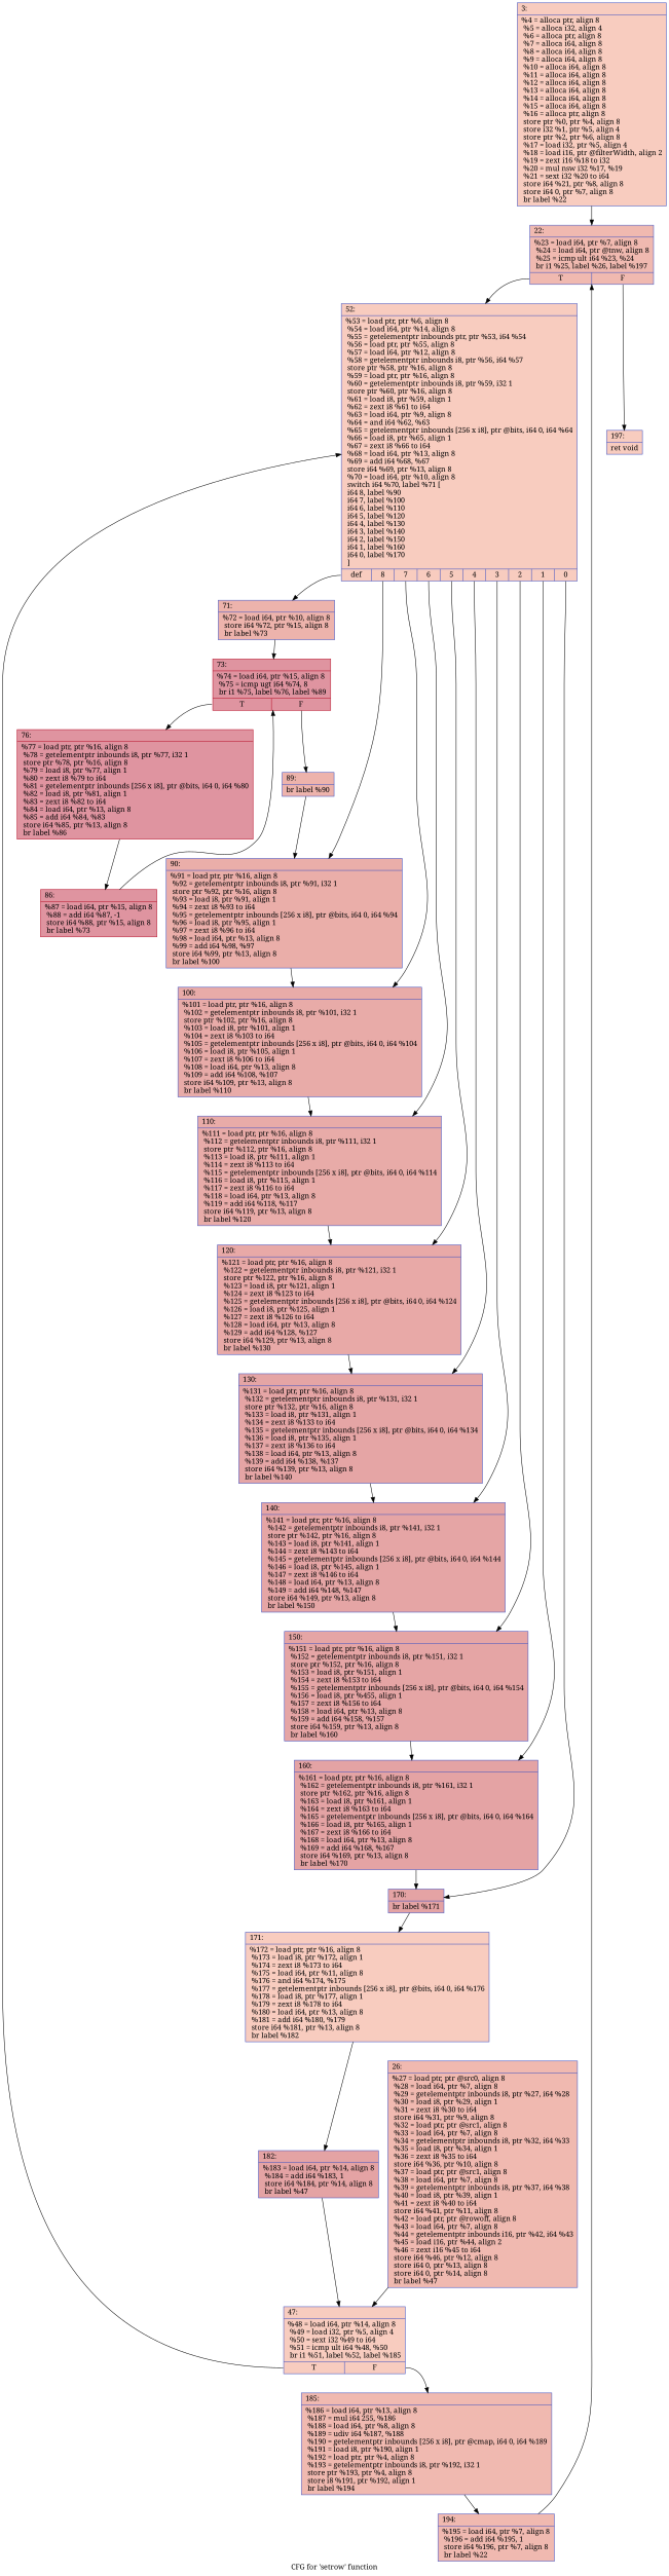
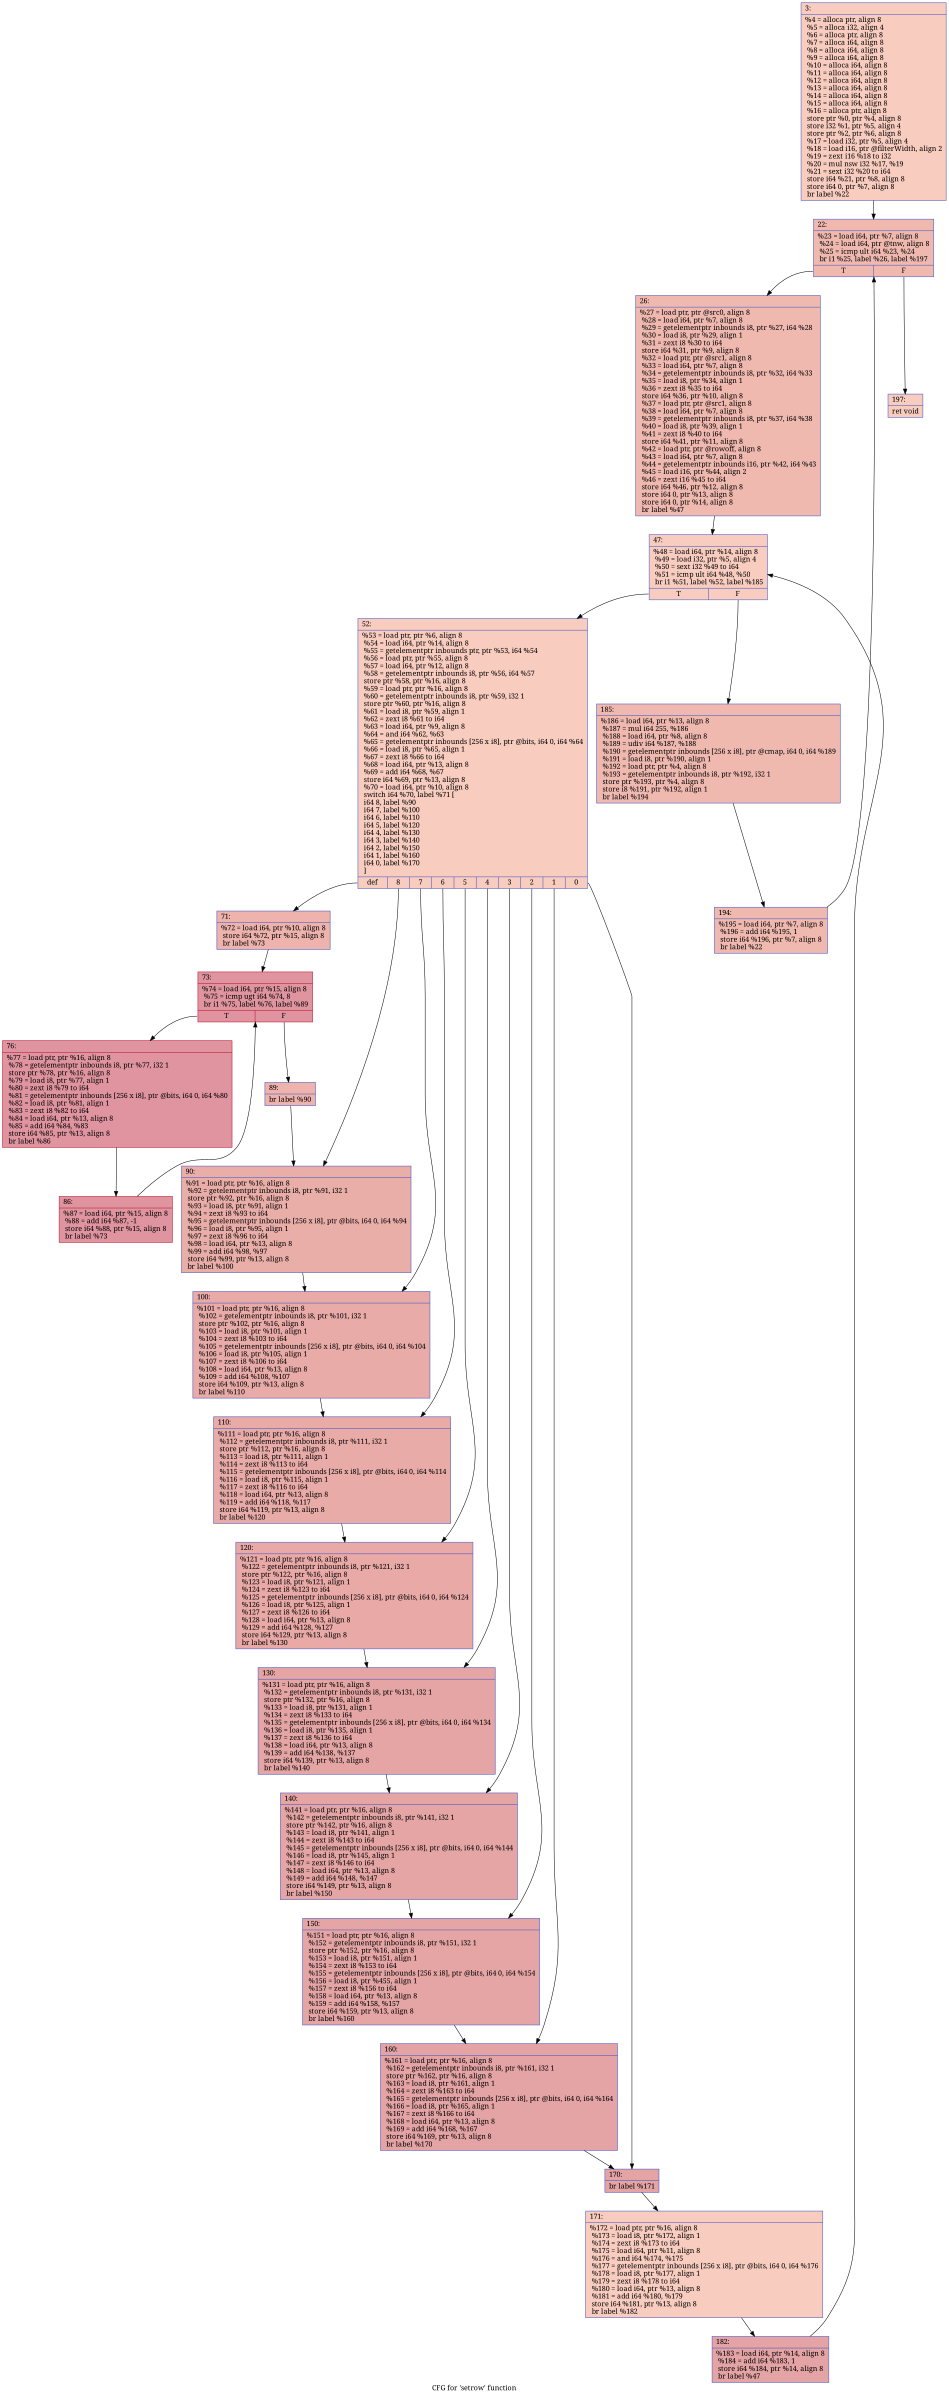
  digraph {
    fontname="Noto Serif"
    label="CFG for 'setrow' function"
    node [color="#3d50c3ff" fillcolor="#f08b6e70" fontname="Noto Serif" shape=record style=filled]
    edge [fontname="Noto Serif"]
    n1 [label="{3:\l|  %4 = alloca ptr, align 8\l  %5 = alloca i32, align 4\l  %6 = alloca ptr, align 8\l  %7 = alloca i64, align 8\l  %8 = alloca i64, align 8\l  %9 = alloca i64, align 8\l  %10 = alloca i64, align 8\l  %11 = alloca i64, align 8\l  %12 = alloca i64, align 8\l  %13 = alloca i64, align 8\l  %14 = alloca i64, align 8\l  %15 = alloca i64, align 8\l  %16 = alloca ptr, align 8\l  store ptr %0, ptr %4, align 8\l  store i32 %1, ptr %5, align 4\l  store ptr %2, ptr %6, align 8\l  %17 = load i32, ptr %5, align 4\l  %18 = load i16, ptr @filterWidth, align 2\l  %19 = zext i16 %18 to i32\l  %20 = mul nsw i32 %17, %19\l  %21 = sext i32 %20 to i64\l  store i64 %21, ptr %8, align 8\l  store i64 0, ptr %7, align 8\l  br label %22\l}"]
    n2 [fillcolor="#de614d70" label="{22:\l|  %23 = load i64, ptr %7, align 8\l  %24 = load i64, ptr @tnw, align 8\l  %25 = icmp ult i64 %23, %24\l  br i1 %25, label %26, label %197\l|{<s0>T|<s1>F}}"]
    n3 [fillcolor="#de614d70" label="{26:\l|  %27 = load ptr, ptr @src0, align 8\l  %28 = load i64, ptr %7, align 8\l  %29 = getelementptr inbounds i8, ptr %27, i64 %28\l  %30 = load i8, ptr %29, align 1\l  %31 = zext i8 %30 to i64\l  store i64 %31, ptr %9, align 8\l  %32 = load ptr, ptr @src1, align 8\l  %33 = load i64, ptr %7, align 8\l  %34 = getelementptr inbounds i8, ptr %32, i64 %33\l  %35 = load i8, ptr %34, align 1\l  %36 = zext i8 %35 to i64\l  store i64 %36, ptr %10, align 8\l  %37 = load ptr, ptr @src1, align 8\l  %38 = load i64, ptr %7, align 8\l  %39 = getelementptr inbounds i8, ptr %37, i64 %38\l  %40 = load i8, ptr %39, align 1\l  %41 = zext i8 %40 to i64\l  store i64 %41, ptr %11, align 8\l  %42 = load ptr, ptr @rowoff, align 8\l  %43 = load i64, ptr %7, align 8\l  %44 = getelementptr inbounds i16, ptr %42, i64 %43\l  %45 = load i16, ptr %44, align 2\l  %46 = zext i16 %45 to i64\l  store i64 %46, ptr %12, align 8\l  store i64 0, ptr %13, align 8\l  store i64 0, ptr %14, align 8\l  br label %47\l}"]
    n4 [label="{197:\l|  ret void\l}"]
    n5 [label="{47:\l|  %48 = load i64, ptr %14, align 8\l  %49 = load i32, ptr %5, align 4\l  %50 = sext i32 %49 to i64\l  %51 = icmp ult i64 %48, %50\l  br i1 %51, label %52, label %185\l|{<s0>T|<s1>F}}"]
    n6 [label="{52:\l|  %53 = load ptr, ptr %6, align 8\l  %54 = load i64, ptr %14, align 8\l  %55 = getelementptr inbounds ptr, ptr %53, i64 %54\l  %56 = load ptr, ptr %55, align 8\l  %57 = load i64, ptr %12, align 8\l  %58 = getelementptr inbounds i8, ptr %56, i64 %57\l  store ptr %58, ptr %16, align 8\l  %59 = load ptr, ptr %16, align 8\l  %60 = getelementptr inbounds i8, ptr %59, i32 1\l  store ptr %60, ptr %16, align 8\l  %61 = load i8, ptr %59, align 1\l  %62 = zext i8 %61 to i64\l  %63 = load i64, ptr %9, align 8\l  %64 = and i64 %62, %63\l  %65 = getelementptr inbounds [256 x i8], ptr @bits, i64 0, i64 %64\l  %66 = load i8, ptr %65, align 1\l  %67 = zext i8 %66 to i64\l  %68 = load i64, ptr %13, align 8\l  %69 = add i64 %68, %67\l  store i64 %69, ptr %13, align 8\l  %70 = load i64, ptr %10, align 8\l  switch i64 %70, label %71 [\l    i64 8, label %90\l    i64 7, label %100\l    i64 6, label %110\l    i64 5, label %120\l    i64 4, label %130\l    i64 3, label %140\l    i64 2, label %150\l    i64 1, label %160\l    i64 0, label %170\l  ]\l|{<s0>def|<s1>8|<s2>7|<s3>6|<s4>5|<s5>4|<s6>3|<s7>2|<s8>1|<s9>0}}"]
    n7 [fillcolor="#de614d70" label="{185:\l|  %186 = load i64, ptr %13, align 8\l  %187 = mul i64 255, %186\l  %188 = load i64, ptr %8, align 8\l  %189 = udiv i64 %187, %188\l  %190 = getelementptr inbounds [256 x i8], ptr @cmap, i64 0, i64 %189\l  %191 = load i8, ptr %190, align 1\l  %192 = load ptr, ptr %4, align 8\l  %193 = getelementptr inbounds i8, ptr %192, i32 1\l  store ptr %193, ptr %4, align 8\l  store i8 %191, ptr %192, align 1\l  br label %194\l}"]
    n8 [fillcolor="#d6524470" label="{71:\l|  %72 = load i64, ptr %10, align 8\l  store i64 %72, ptr %15, align 8\l  br label %73\l}"]
    n9 [fillcolor="#d0473d70" label="{90:\l|  %91 = load ptr, ptr %16, align 8\l  %92 = getelementptr inbounds i8, ptr %91, i32 1\l  store ptr %92, ptr %16, align 8\l  %93 = load i8, ptr %91, align 1\l  %94 = zext i8 %93 to i64\l  %95 = getelementptr inbounds [256 x i8], ptr @bits, i64 0, i64 %94\l  %96 = load i8, ptr %95, align 1\l  %97 = zext i8 %96 to i64\l  %98 = load i64, ptr %13, align 8\l  %99 = add i64 %98, %97\l  store i64 %99, ptr %13, align 8\l  br label %100\l}"]
    n10 [fillcolor="#cc403a70" label="{100:\l|  %101 = load ptr, ptr %16, align 8\l  %102 = getelementptr inbounds i8, ptr %101, i32 1\l  store ptr %102, ptr %16, align 8\l  %103 = load i8, ptr %101, align 1\l  %104 = zext i8 %103 to i64\l  %105 = getelementptr inbounds [256 x i8], ptr @bits, i64 0, i64 %104\l  %106 = load i8, ptr %105, align 1\l  %107 = zext i8 %106 to i64\l  %108 = load i64, ptr %13, align 8\l  %109 = add i64 %108, %107\l  store i64 %109, ptr %13, align 8\l  br label %110\l}"]
    n11 [fillcolor="#cc403a70" label="{110:\l|  %111 = load ptr, ptr %16, align 8\l  %112 = getelementptr inbounds i8, ptr %111, i32 1\l  store ptr %112, ptr %16, align 8\l  %113 = load i8, ptr %111, align 1\l  %114 = zext i8 %113 to i64\l  %115 = getelementptr inbounds [256 x i8], ptr @bits, i64 0, i64 %114\l  %116 = load i8, ptr %115, align 1\l  %117 = zext i8 %116 to i64\l  %118 = load i64, ptr %13, align 8\l  %119 = add i64 %118, %117\l  store i64 %119, ptr %13, align 8\l  br label %120\l}"]
    n12 [fillcolor="#ca3b3770" label="{120:\l|  %121 = load ptr, ptr %16, align 8\l  %122 = getelementptr inbounds i8, ptr %121, i32 1\l  store ptr %122, ptr %16, align 8\l  %123 = load i8, ptr %121, align 1\l  %124 = zext i8 %123 to i64\l  %125 = getelementptr inbounds [256 x i8], ptr @bits, i64 0, i64 %124\l  %126 = load i8, ptr %125, align 1\l  %127 = zext i8 %126 to i64\l  %128 = load i64, ptr %13, align 8\l  %129 = add i64 %128, %127\l  store i64 %129, ptr %13, align 8\l  br label %130\l}"]
    n13 [fillcolor="#c5333470" label="{130:\l|  %131 = load ptr, ptr %16, align 8\l  %132 = getelementptr inbounds i8, ptr %131, i32 1\l  store ptr %132, ptr %16, align 8\l  %133 = load i8, ptr %131, align 1\l  %134 = zext i8 %133 to i64\l  %135 = getelementptr inbounds [256 x i8], ptr @bits, i64 0, i64 %134\l  %136 = load i8, ptr %135, align 1\l  %137 = zext i8 %136 to i64\l  %138 = load i64, ptr %13, align 8\l  %139 = add i64 %138, %137\l  store i64 %139, ptr %13, align 8\l  br label %140\l}"]
    n14 [fillcolor="#c5333470" label="{140:\l|  %141 = load ptr, ptr %16, align 8\l  %142 = getelementptr inbounds i8, ptr %141, i32 1\l  store ptr %142, ptr %16, align 8\l  %143 = load i8, ptr %141, align 1\l  %144 = zext i8 %143 to i64\l  %145 = getelementptr inbounds [256 x i8], ptr @bits, i64 0, i64 %144\l  %146 = load i8, ptr %145, align 1\l  %147 = zext i8 %146 to i64\l  %148 = load i64, ptr %13, align 8\l  %149 = add i64 %148, %147\l  store i64 %149, ptr %13, align 8\l  br label %150\l}"]
    n15 [fillcolor="#c5333470" label="{150:\l|  %151 = load ptr, ptr %16, align 8\l  %152 = getelementptr inbounds i8, ptr %151, i32 1\l  store ptr %152, ptr %16, align 8\l  %153 = load i8, ptr %151, align 1\l  %154 = zext i8 %153 to i64\l  %155 = getelementptr inbounds [256 x i8], ptr @bits, i64 0, i64 %154\l  %156 = load i8, ptr %455, align 1\l  %157 = zext i8 %156 to i64\l  %158 = load i64, ptr %13, align 8\l  %159 = add i64 %158, %157\l  store i64 %159, ptr %13, align 8\l  br label %160\l}"]
    n16 [fillcolor="#c32e3170" label="{160:\l|  %161 = load ptr, ptr %16, align 8\l  %162 = getelementptr inbounds i8, ptr %161, i32 1\l  store ptr %162, ptr %16, align 8\l  %163 = load i8, ptr %161, align 1\l  %164 = zext i8 %163 to i64\l  %165 = getelementptr inbounds [256 x i8], ptr @bits, i64 0, i64 %164\l  %166 = load i8, ptr %165, align 1\l  %167 = zext i8 %166 to i64\l  %168 = load i64, ptr %13, align 8\l  %169 = add i64 %168, %167\l  store i64 %169, ptr %13, align 8\l  br label %170\l}"]
    n17 [fillcolor="#c32e3170" label="{170:\l|  br label %171\l}"]
    n18 [fillcolor="#de614d70" label="{194:\l|  %195 = load i64, ptr %7, align 8\l  %196 = add i64 %195, 1\l  store i64 %196, ptr %7, align 8\l  br label %22\l}"]
    n19 [color="#b70d28ff" fillcolor="#b70d2870" label="{73:\l|  %74 = load i64, ptr %15, align 8\l  %75 = icmp ugt i64 %74, 8\l  br i1 %75, label %76, label %89\l|{<s0>T|<s1>F}}"]
    n20 [label="{171:\l|  %172 = load ptr, ptr %16, align 8\l  %173 = load i8, ptr %172, align 1\l  %174 = zext i8 %173 to i64\l  %175 = load i64, ptr %11, align 8\l  %176 = and i64 %174, %175\l  %177 = getelementptr inbounds [256 x i8], ptr @bits, i64 0, i64 %176\l  %178 = load i8, ptr %177, align 1\l  %179 = zext i8 %178 to i64\l  %180 = load i64, ptr %13, align 8\l  %181 = add i64 %180, %179\l  store i64 %181, ptr %13, align 8\l  br label %182\l}"]
    n21 [color="#b70d28ff" fillcolor="#b70d2870" label="{76:\l|  %77 = load ptr, ptr %16, align 8\l  %78 = getelementptr inbounds i8, ptr %77, i32 1\l  store ptr %78, ptr %16, align 8\l  %79 = load i8, ptr %77, align 1\l  %80 = zext i8 %79 to i64\l  %81 = getelementptr inbounds [256 x i8], ptr @bits, i64 0, i64 %80\l  %82 = load i8, ptr %81, align 1\l  %83 = zext i8 %82 to i64\l  %84 = load i64, ptr %13, align 8\l  %85 = add i64 %84, %83\l  store i64 %85, ptr %13, align 8\l  br label %86\l}"]
    n22 [fillcolor="#d6524470" label="{89:\l|  br label %90\l}"]
    n23 [fillcolor="#c32e3170" label="{182:\l|  %183 = load i64, ptr %14, align 8\l  %184 = add i64 %183, 1\l  store i64 %184, ptr %14, align 8\l  br label %47\l}"]
    n24 [color="#b70d28ff" fillcolor="#b70d2870" label="{86:\l|  %87 = load i64, ptr %15, align 8\l  %88 = add i64 %87, -1\l  store i64 %88, ptr %15, align 8\l  br label %73\l}"]
    n1 -> n2
-   n2 -> n6 [tailport=s0]
+   n2 -> n3 [tailport=s0]
    n2 -> n4 [tailport=s1]
    n3 -> n5
    n5 -> n6 [tailport=s0]
    n5 -> n7 [tailport=s1]
    n6 -> n8 [tailport=s0]
    n6 -> n9 [tailport=s1]
    n6 -> n10 [tailport=s2]
    n6 -> n11 [tailport=s3]
    n6 -> n12 [tailport=s4]
    n6 -> n13 [tailport=s5]
    n6 -> n14 [tailport=s6]
    n6 -> n15 [tailport=s7]
    n6 -> n16 [tailport=s8]
    n6 -> n17 [tailport=s9]
    n7 -> n18
    n8 -> n19
    n9 -> n10
    n10 -> n11
    n11 -> n12
    n12 -> n13
    n13 -> n14
    n14 -> n15
    n15 -> n16
    n16 -> n17
    n17 -> n20
    n18 -> n2
    n19 -> n21 [tailport=s0]
    n19 -> n22 [tailport=s1]
    n20 -> n23
    n21 -> n24
    n22 -> n9
    n23 -> n5
    n24 -> n19
  }
